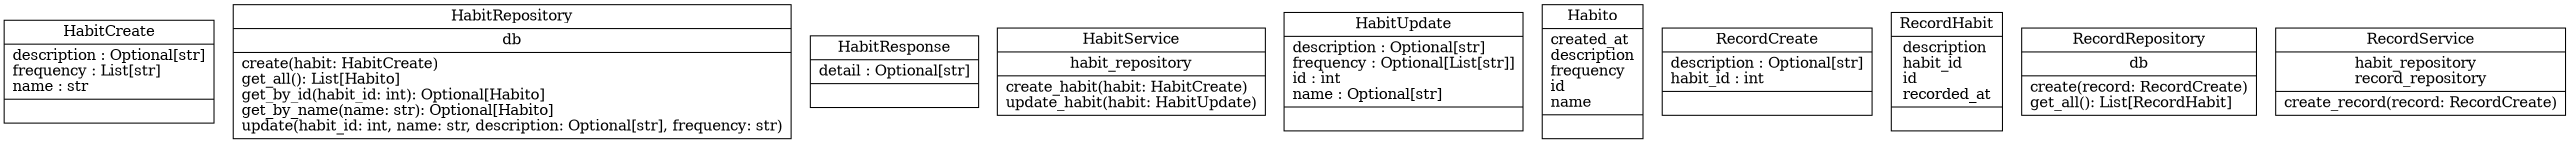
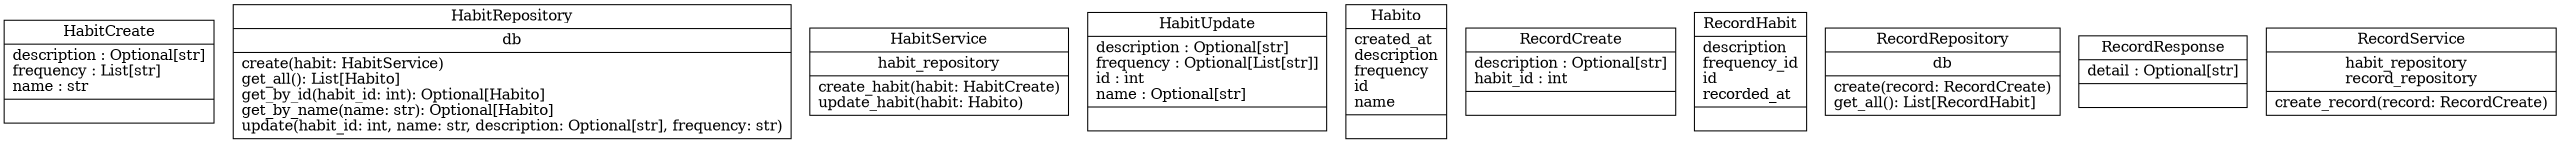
  digraph {
    rankdir=BT
    node [color=black fontcolor=black shape=record style=solid]
    n1 [label=<{HabitCreate|description : Optional[str]<br ALIGN="LEFT"/>frequency : List[str]<br ALIGN="LEFT"/>name : str<br ALIGN="LEFT"/>|}>]
-   n2 [label=<{HabitRepository|db<br ALIGN="LEFT"/>|create(habit: HabitCreate)<br ALIGN="LEFT"/>get_all(): List[Habito]<br ALIGN="LEFT"/>get_by_id(habit_id: int): Optional[Habito]<br ALIGN="LEFT"/>get_by_name(name: str): Optional[Habito]<br ALIGN="LEFT"/>update(habit_id: int, name: str, description: Optional[str], frequency: str)<br ALIGN="LEFT"/>}>]
-   n3 [label=<{HabitResponse|detail : Optional[str]<br ALIGN="LEFT"/>|}>]
-   n4 [label=<{HabitService|habit_repository<br ALIGN="LEFT"/>|create_habit(habit: HabitCreate)<br ALIGN="LEFT"/>update_habit(habit: HabitUpdate)<br ALIGN="LEFT"/>}>]
+   n2 [label=<{HabitRepository|db<br ALIGN="LEFT"/>|create(habit: HabitService)<br ALIGN="LEFT"/>get_all(): List[Habito]<br ALIGN="LEFT"/>get_by_id(habit_id: int): Optional[Habito]<br ALIGN="LEFT"/>get_by_name(name: str): Optional[Habito]<br ALIGN="LEFT"/>update(habit_id: int, name: str, description: Optional[str], frequency: str)<br ALIGN="LEFT"/>}>]
+   n4 [label=<{HabitService|habit_repository<br ALIGN="LEFT"/>|create_habit(habit: HabitCreate)<br ALIGN="LEFT"/>update_habit(habit: Habito)<br ALIGN="LEFT"/>}>]
    n5 [label=<{HabitUpdate|description : Optional[str]<br ALIGN="LEFT"/>frequency : Optional[List[str]]<br ALIGN="LEFT"/>id : int<br ALIGN="LEFT"/>name : Optional[str]<br ALIGN="LEFT"/>|}>]
    n6 [label=<{Habito|created_at<br ALIGN="LEFT"/>description<br ALIGN="LEFT"/>frequency<br ALIGN="LEFT"/>id<br ALIGN="LEFT"/>name<br ALIGN="LEFT"/>|}>]
    n7 [label=<{RecordCreate|description : Optional[str]<br ALIGN="LEFT"/>habit_id : int<br ALIGN="LEFT"/>|}>]
-   n8 [label=<{RecordHabit|description<br ALIGN="LEFT"/>habit_id<br ALIGN="LEFT"/>id<br ALIGN="LEFT"/>recorded_at<br ALIGN="LEFT"/>|}>]
+   n8 [label=<{RecordHabit|description<br ALIGN="LEFT"/>frequency_id<br ALIGN="LEFT"/>id<br ALIGN="LEFT"/>recorded_at<br ALIGN="LEFT"/>|}>]
    n9 [label=<{RecordRepository|db<br ALIGN="LEFT"/>|create(record: RecordCreate)<br ALIGN="LEFT"/>get_all(): List[RecordHabit]<br ALIGN="LEFT"/>}>]
+   n10 [label=<{RecordResponse|detail : Optional[str]<br ALIGN="LEFT"/>|}>]
    n11 [label=<{RecordService|habit_repository<br ALIGN="LEFT"/>record_repository<br ALIGN="LEFT"/>|create_record(record: RecordCreate)<br ALIGN="LEFT"/>}>]
  }
